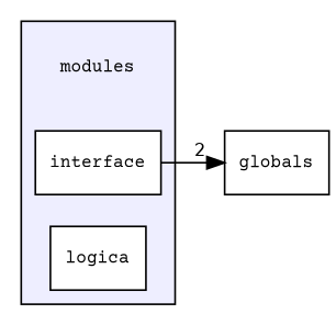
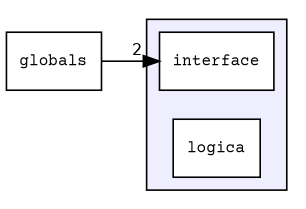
  digraph {
    compound=true
    rankdir=LR
    fontname="Courier Prime"
    node [fontname="Courier Prime" fontsize=10 shape=box]
-   n1 [label=modules shape=plaintext]
    n2 [color=black fillcolor=white label=interface style=filled]
    n3 [color=black fillcolor=white label=logica style=filled]
    n4 [label=globals]
    subgraph cluster_1 {
      bgcolor="#eeeeff"
      pencolor=black
-     n1
      n2
      n3
    }
-   n2 -> n4 [headlabel=2 labeldistance=1.5 labelfontname=Helvetica labelfontsize=10 fontname="Courier Prime"]
+   n4 -> n2 [headlabel=2 labeldistance=1.5 labelfontname=Helvetica labelfontsize=10 fontname="Courier Prime"]
  }
